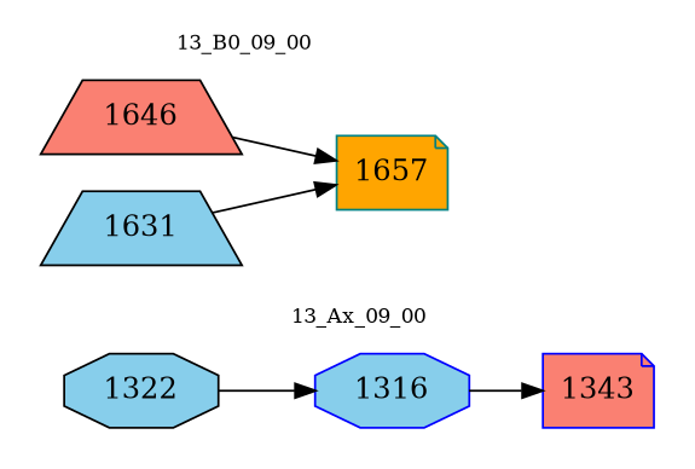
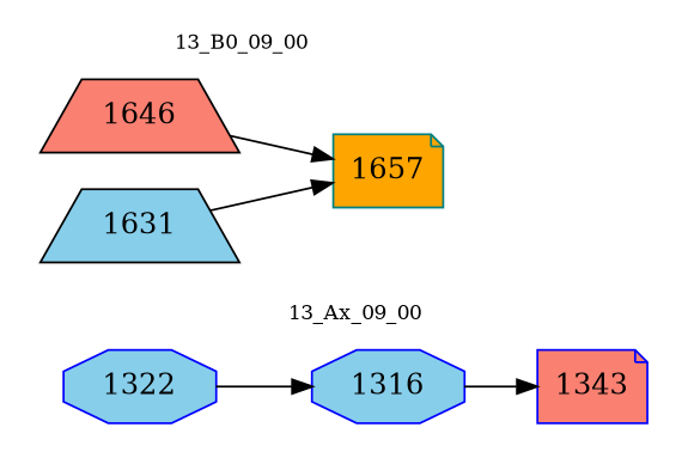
  digraph {
    rankdir=LR
    node [color=black fillcolor=skyblue shape=octagon style=filled]
    edge [color=black]
-   n1 [label=1322]
+   n1 [color=blue label=1322]
    n2 [color=blue label=1316]
    n3 [color=blue fillcolor=salmon label=1343 shape=note]
    n4 [fillcolor=salmon label=1646 shape=trapezium]
    n5 [label=1631 shape=trapezium]
    n6 [color=teal fillcolor=orange label=1657 shape=note]
    subgraph cluster_1 {
      color=white
      fontsize=10
      label="13_Ax_09_00"
      n1
      n2
      n3
    }
    subgraph cluster_2 {
      color=white
      fontsize=10
      label="13_B0_09_00"
      n4
      n5
      n6
    }
    n1 -> n2
    n2 -> n3
    n4 -> n6
    n5 -> n6
  }
